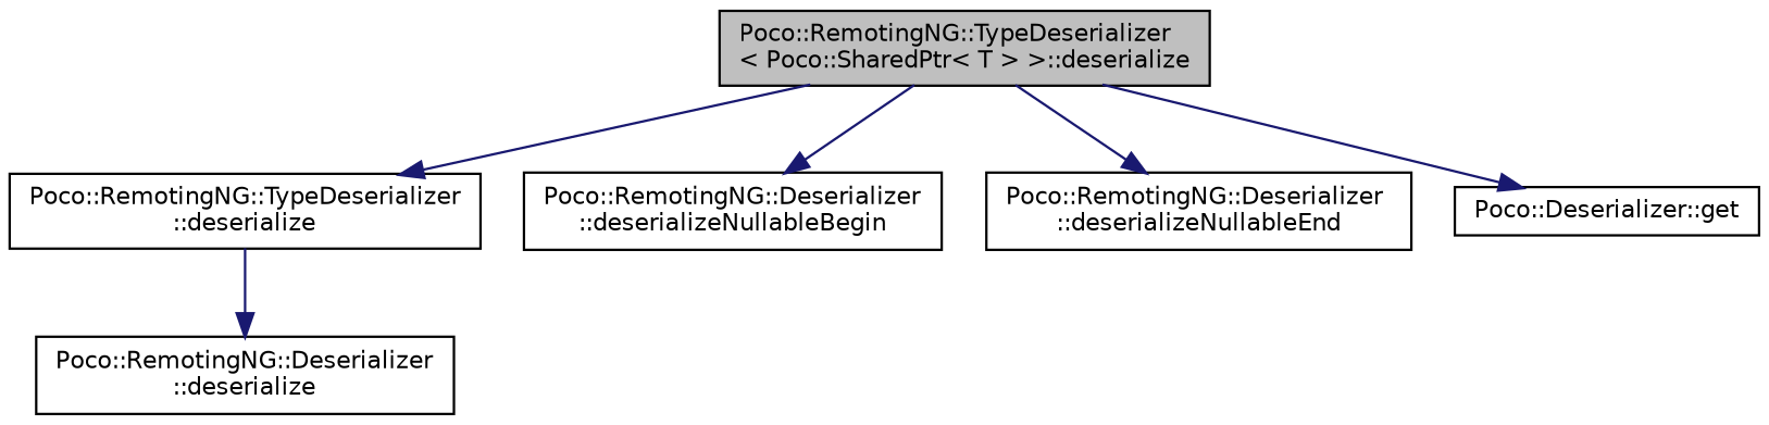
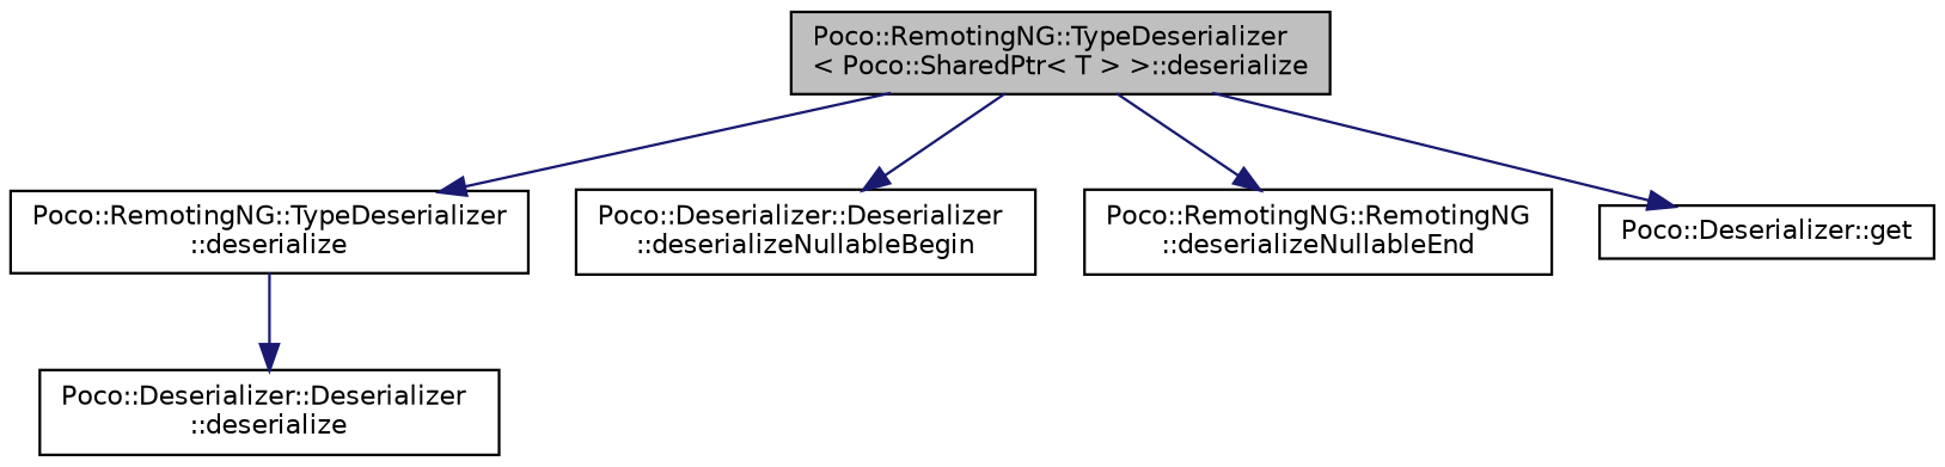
  digraph {
    rankdir=TB
    node [color=black fillcolor=white fontname=Helvetica fontsize=10 shape=record style=filled]
    edge [color=midnightblue fontname=Helvetica fontsize=10 labelfontname=Helvetica labelfontsize=10 style=solid]
    n1 [fillcolor=grey75 fontcolor=black height=0.2 label="Poco::RemotingNG::TypeDeserializer\l\< Poco::SharedPtr\< T \> \>::deserialize" width=0.4]
    n2 [height=0.2 label="Poco::RemotingNG::TypeDeserializer\l::deserialize" width=0.4]
-   n3 [height=0.2 label="Poco::RemotingNG::Deserializer\l::deserializeNullableBegin" width=0.4]
-   n4 [height=0.2 label="Poco::RemotingNG::Deserializer\l::deserializeNullableEnd" width=0.4]
+   n3 [height=0.2 label="Poco::Deserializer::Deserializer\l::deserializeNullableBegin" width=0.4]
+   n4 [height=0.2 label="Poco::RemotingNG::RemotingNG\l::deserializeNullableEnd" width=0.4]
    n5 [height=0.2 label="Poco::Deserializer::get" width=0.4]
-   n6 [height=0.2 label="Poco::RemotingNG::Deserializer\l::deserialize" width=0.4]
+   n6 [height=0.2 label="Poco::Deserializer::Deserializer\l::deserialize" width=0.4]
    n1 -> n2
    n1 -> n3
    n1 -> n4
    n1 -> n5
    n2 -> n6
  }
